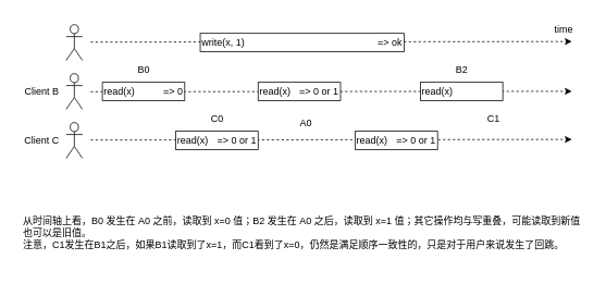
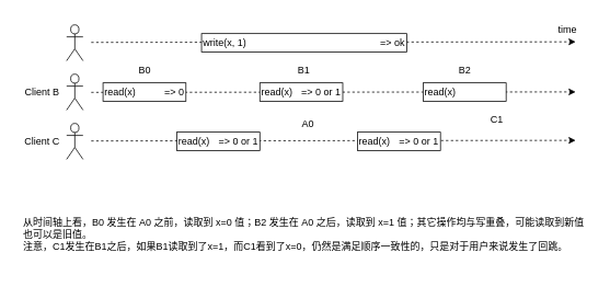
  <mxCell id="0" />
  <mxCell id="1" parent="0" />
  <mxCell id="2" value="" style="endArrow=classic;html=1;rounded=0;dashed=1;" edge="1" parent="1"><mxGeometry width="50" height="50" relative="1" as="geometry"><mxPoint x="110.63" y="111.54" as="sourcePoint" /><mxPoint x="700.63" y="111" as="targetPoint" /></mxGeometry></mxCell>
  <mxCell id="3" value="" style="endArrow=classic;html=1;rounded=0;dashed=1;" edge="1" parent="1"><mxGeometry width="50" height="50" relative="1" as="geometry"><mxPoint x="110.63" y="170.72" as="sourcePoint" /><mxPoint x="700.63" y="170" as="targetPoint" /></mxGeometry></mxCell>
  <mxCell id="4" value="" style="endArrow=classic;html=1;rounded=0;dashed=1;entryX=0;entryY=1;entryDx=0;entryDy=0;" edge="1" parent="1"><mxGeometry width="50" height="50" relative="1" as="geometry"><mxPoint x="110.63" y="50.72" as="sourcePoint" /><mxPoint x="700.63" y="50" as="targetPoint" /></mxGeometry></mxCell>
  <mxCell id="5" value="" style="group" vertex="1" connectable="0" parent="1"><mxGeometry x="125" y="100" width="101" height="22.5" as="geometry" /></mxCell>
  <mxCell id="6" value="" style="rounded=0;whiteSpace=wrap;html=1;container=0;" vertex="1" parent="5"><mxGeometry width="101" height="22.5" as="geometry" /></mxCell>
  <mxCell id="7" value="read(x)" style="text;html=1;strokeColor=none;fillColor=none;align=left;verticalAlign=middle;whiteSpace=wrap;rounded=0;container=0;" vertex="1" parent="5"><mxGeometry y="1.25" width="48" height="20" as="geometry" /></mxCell>
  <mxCell id="8" value="=&amp;gt; 0" style="text;html=1;strokeColor=none;fillColor=none;align=right;verticalAlign=middle;whiteSpace=wrap;rounded=0;container=0;" vertex="1" parent="5"><mxGeometry x="49" y="1.25" width="52" height="20" as="geometry" /></mxCell>
  <mxCell id="9" value="" style="group" vertex="1" connectable="0" parent="1"><mxGeometry x="316" y="100" width="101" height="22.5" as="geometry" /></mxCell>
  <mxCell id="10" value="" style="rounded=0;whiteSpace=wrap;html=1;container=0;" vertex="1" parent="9"><mxGeometry width="101" height="22.5" as="geometry" /></mxCell>
  <mxCell id="11" value="read(x)" style="text;html=1;strokeColor=none;fillColor=none;align=left;verticalAlign=middle;whiteSpace=wrap;rounded=0;container=0;" vertex="1" parent="9"><mxGeometry y="1.25" width="48" height="20" as="geometry" /></mxCell>
  <mxCell id="12" value="=&amp;gt; 0 or 1" style="text;html=1;strokeColor=none;fillColor=none;align=right;verticalAlign=middle;whiteSpace=wrap;rounded=0;container=0;" vertex="1" parent="9"><mxGeometry x="49" y="1.25" width="52" height="20" as="geometry" /></mxCell>
  <mxCell id="13" value="" style="group" vertex="1" connectable="0" parent="1"><mxGeometry x="515" y="100" width="101" height="22.5" as="geometry" /></mxCell>
  <mxCell id="14" value="" style="rounded=0;whiteSpace=wrap;html=1;container=0;" vertex="1" parent="13"><mxGeometry width="101" height="22.5" as="geometry" /></mxCell>
  <mxCell id="15" value="read(x)" style="text;html=1;strokeColor=none;fillColor=none;align=left;verticalAlign=middle;whiteSpace=wrap;rounded=0;container=0;" vertex="1" parent="13"><mxGeometry y="1.25" width="48" height="20" as="geometry" /></mxCell>
  <mxCell id="16" value="" style="group" vertex="1" connectable="0" parent="1"><mxGeometry x="245" y="40" width="250" height="22.5" as="geometry" /></mxCell>
  <mxCell id="17" value="" style="rounded=0;whiteSpace=wrap;html=1;container=0;" vertex="1" parent="16"><mxGeometry width="250" height="22.5" as="geometry" /></mxCell>
  <mxCell id="18" value="write(x, 1)" style="text;html=1;strokeColor=none;fillColor=none;align=left;verticalAlign=middle;whiteSpace=wrap;rounded=0;container=0;" vertex="1" parent="16"><mxGeometry y="1.25" width="118.812" height="20" as="geometry" /></mxCell>
  <mxCell id="19" value="=&amp;gt; ok" style="text;html=1;strokeColor=none;fillColor=none;align=right;verticalAlign=middle;whiteSpace=wrap;rounded=0;container=0;" vertex="1" parent="16"><mxGeometry x="121.287" y="1.25" width="128.713" height="20" as="geometry" /></mxCell>
  <mxCell id="20" value="Client B" style="text;html=1;strokeColor=none;fillColor=none;align=center;verticalAlign=middle;whiteSpace=wrap;rounded=0;" vertex="1" parent="1"><mxGeometry x="20.63" y="96.25" width="60" height="30" as="geometry" /></mxCell>
  <mxCell id="21" value="Client C" style="text;html=1;strokeColor=none;fillColor=none;align=center;verticalAlign=middle;whiteSpace=wrap;rounded=0;" vertex="1" parent="1"><mxGeometry x="20.63" y="156.25" width="60" height="30" as="geometry" /></mxCell>
  <mxCell id="22" value="" style="shape=umlActor;verticalLabelPosition=bottom;verticalAlign=top;html=1;outlineConnect=0;" vertex="1" parent="1"><mxGeometry x="80.63" y="29.38" width="20" height="43.75" as="geometry" /></mxCell>
  <mxCell id="23" value="" style="shape=umlActor;verticalLabelPosition=bottom;verticalAlign=top;html=1;outlineConnect=0;" vertex="1" parent="1"><mxGeometry x="80.63" y="89.38" width="20" height="43.75" as="geometry" /></mxCell>
  <mxCell id="24" value="" style="shape=umlActor;verticalLabelPosition=bottom;verticalAlign=top;html=1;outlineConnect=0;" vertex="1" parent="1"><mxGeometry x="80.63" y="149.38" width="20" height="43.75" as="geometry" /></mxCell>
  <mxCell id="25" value="time" style="text;html=1;strokeColor=none;fillColor=none;align=center;verticalAlign=middle;whiteSpace=wrap;rounded=0;" vertex="1" parent="1"><mxGeometry x="660.63" y="20" width="60" height="30" as="geometry" /></mxCell>
  <mxCell id="26" value="" style="group" vertex="1" connectable="0" parent="1"><mxGeometry x="215" y="160" width="101" height="22.5" as="geometry" /></mxCell>
  <mxCell id="27" value="" style="rounded=0;whiteSpace=wrap;html=1;container=0;" vertex="1" parent="26"><mxGeometry width="101" height="22.5" as="geometry" /></mxCell>
  <mxCell id="28" value="read(x)" style="text;html=1;strokeColor=none;fillColor=none;align=left;verticalAlign=middle;whiteSpace=wrap;rounded=0;container=0;" vertex="1" parent="26"><mxGeometry y="1.25" width="50" height="20" as="geometry" /></mxCell>
  <mxCell id="29" value="=&amp;gt; 0 or 1" style="text;html=1;strokeColor=none;fillColor=none;align=right;verticalAlign=middle;whiteSpace=wrap;rounded=0;container=0;" vertex="1" parent="26"><mxGeometry x="49" y="1.25" width="52" height="20" as="geometry" /></mxCell>
  <mxCell id="30" value="" style="group" vertex="1" connectable="0" parent="1"><mxGeometry x="435" y="160" width="101" height="22.5" as="geometry" /></mxCell>
  <mxCell id="31" value="" style="rounded=0;whiteSpace=wrap;html=1;container=0;" vertex="1" parent="30"><mxGeometry width="101" height="22.5" as="geometry" /></mxCell>
  <mxCell id="32" value="read(x)" style="text;html=1;strokeColor=none;fillColor=none;align=left;verticalAlign=middle;whiteSpace=wrap;rounded=0;container=0;" vertex="1" parent="30"><mxGeometry y="1.25" width="50" height="20" as="geometry" /></mxCell>
  <mxCell id="33" value="=&amp;gt; 0 or 1" style="text;html=1;strokeColor=none;fillColor=none;align=right;verticalAlign=middle;whiteSpace=wrap;rounded=0;container=0;" vertex="1" parent="30"><mxGeometry x="49" y="1.25" width="52" height="20" as="geometry" /></mxCell>
  <mxCell id="34" value="&lt;div style=&quot;&quot;&gt;从时间轴上看，B0 发生在 A0 之前，读取到 x=0 值；B2 发生在 A0 之后，读取到 x=1 值；其它操作均与写重叠，可能读取到新值也可以是旧值。&lt;/div&gt;&lt;div style=&quot;&quot;&gt;注意，C1发生在B1之后，如果B1读取到了x=1，而C1看到了x=0，仍然是满足顺序一致性的，只是对于用户来说发生了回跳。&lt;/div&gt;" style="text;html=1;strokeColor=none;fillColor=none;align=left;verticalAlign=middle;whiteSpace=wrap;rounded=0;fontSize=12;" vertex="1" parent="1"><mxGeometry x="25.63" y="230" width="690" height="110" as="geometry" /></mxCell>
  <mxCell id="35" value="A0" style="text;html=1;strokeColor=none;fillColor=none;align=center;verticalAlign=middle;whiteSpace=wrap;rounded=0;" vertex="1" parent="1"><mxGeometry x="345" y="135" width="60" height="30" as="geometry" /></mxCell>
  <mxCell id="36" value="B0" style="text;html=1;strokeColor=none;fillColor=none;align=center;verticalAlign=middle;whiteSpace=wrap;rounded=0;" vertex="1" parent="1"><mxGeometry x="145.5" y="70" width="60" height="30" as="geometry" /></mxCell>
+ <mxCell id="37" value="B1" style="text;html=1;strokeColor=none;fillColor=none;align=center;verticalAlign=middle;whiteSpace=wrap;rounded=0;" vertex="1" parent="1"><mxGeometry x="340" y="70" width="60" height="30" as="geometry" /></mxCell>
  <mxCell id="38" value="B2" style="text;html=1;strokeColor=none;fillColor=none;align=center;verticalAlign=middle;whiteSpace=wrap;rounded=0;" vertex="1" parent="1"><mxGeometry x="536" y="70" width="60" height="30" as="geometry" /></mxCell>
- <mxCell id="39" value="C0" style="text;html=1;strokeColor=none;fillColor=none;align=center;verticalAlign=middle;whiteSpace=wrap;rounded=0;" vertex="1" parent="1"><mxGeometry x="235.5" y="130" width="60" height="30" as="geometry" /></mxCell>
  <mxCell id="40" value="C1" style="text;html=1;strokeColor=none;fillColor=none;align=center;verticalAlign=middle;whiteSpace=wrap;rounded=0;" vertex="1" parent="1"><mxGeometry x="575" y="130" width="60" height="30" as="geometry" /></mxCell>
